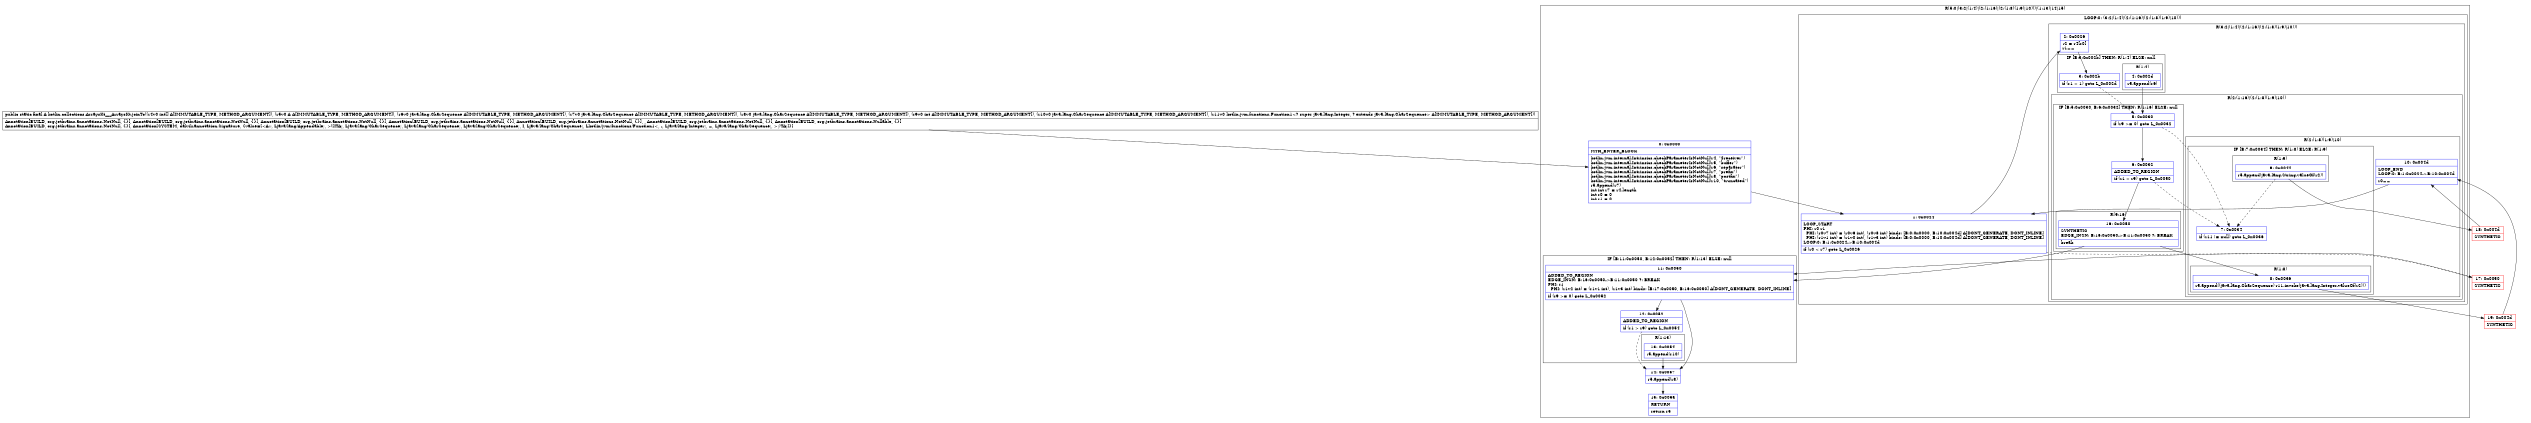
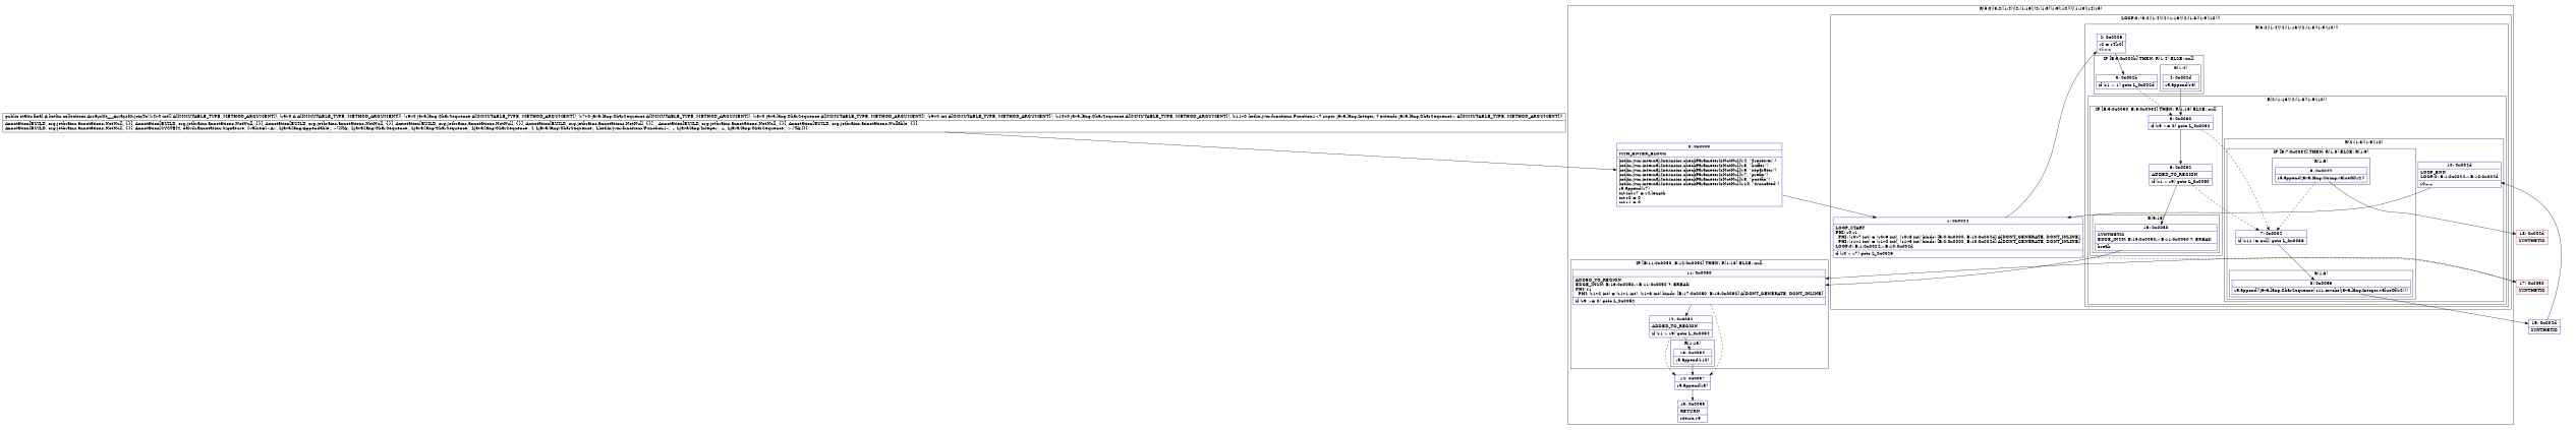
  digraph {
    node [color=blue shape=record]
    n1 [label="{4\:\ 0x002d|r5.append(r6)\l}"]
    n2 [label="{3\:\ 0x002b|if (r1 \> 1) goto L_0x002d\l}"]
    n3 [label="{16\:\ 0x0050|SYNTHETIC\lEDGE_INSN: B:16:0x0050\-\>B:11:0x0050 ?: BREAK  \l|break\l}"]
    n4 [label="{5\:\ 0x0030|if (r9 \>= 0) goto L_0x0032\l}"]
    n5 [label="{6\:\ 0x0032|ADDED_TO_REGION\l|if (r1 \> r9) goto L_0x0050\l}"]
    n6 [label="{8\:\ 0x0036|r5.append((java.lang.CharSequence) r11.invoke(java.lang.Integer.valueOf(r2)))\l}"]
    n7 [label="{9\:\ 0x0044|r5.append(java.lang.String.valueOf(r2))\l}"]
    n8 [label="{7\:\ 0x0034|if (r11 != null) goto L_0x0036\l}"]
    n9 [label="{10\:\ 0x004d|LOOP_END\lLOOP:0: B:1:0x0024\-\>B:10:0x004d\l|r0++\l}"]
    n10 [label="{2\:\ 0x0026|r2 = r4[r0]\lr1++\l}"]
    n11 [label="{1\:\ 0x0024|LOOP_START\lPHI: r0 r1 \l  PHI: (r0v7 int) = (r0v6 int), (r0v8 int) binds: [B:0:0x0000, B:10:0x004d] A[DONT_GENERATE, DONT_INLINE]\l  PHI: (r1v1 int) = (r1v0 int), (r1v3 int) binds: [B:0:0x0000, B:10:0x004d] A[DONT_GENERATE, DONT_INLINE]\lLOOP:0: B:1:0x0024\-\>B:10:0x004d\l|if (r0 \< r7) goto L_0x0026\l}"]
    n12 [label="{13\:\ 0x0054|r5.append(r10)\l}"]
    n13 [label="{11\:\ 0x0050|ADDED_TO_REGION\lEDGE_INSN: B:16:0x0050\-\>B:11:0x0050 ?: BREAK  \lPHI: r1 \l  PHI: (r1v2 int) = (r1v1 int), (r1v3 int) binds: [B:17:0x0050, B:16:0x0050] A[DONT_GENERATE, DONT_INLINE]\l|if (r9 \>= 0) goto L_0x0052\l}"]
    n14 [label="{12\:\ 0x0052|ADDED_TO_REGION\l|if (r1 \> r9) goto L_0x0054\l}"]
    n15 [label="{0\:\ 0x0000|MTH_ENTER_BLOCK\l|kotlin.jvm.internal.Intrinsics.checkParameterIsNotNull(r4, \"$receiver\")\lkotlin.jvm.internal.Intrinsics.checkParameterIsNotNull(r5, \"buffer\")\lkotlin.jvm.internal.Intrinsics.checkParameterIsNotNull(r6, \"separator\")\lkotlin.jvm.internal.Intrinsics.checkParameterIsNotNull(r7, \"prefix\")\lkotlin.jvm.internal.Intrinsics.checkParameterIsNotNull(r8, \"postfix\")\lkotlin.jvm.internal.Intrinsics.checkParameterIsNotNull(r10, \"truncated\")\lr5.append(r7)\lint int r7 = r4.length\lint r0 = 0\lint r1 = 0\l}"]
    n16 [label="{14\:\ 0x0057|r5.append(r8)\l}"]
    n17 [label="{15\:\ 0x005a|RETURN\l|return r5\l}"]
-   n18 [color=red label="{19\:\ 0x004d|SYNTHETIC\l}"]
+   n18 [label="{19\:\ 0x004d|SYNTHETIC\l}"]
    n19 [color=red label="{18\:\ 0x004d|SYNTHETIC\l}"]
    n20 [color=red label="{17\:\ 0x0050|SYNTHETIC\l}"]
    n21 [label="{public static final A kotlin.collections.ArraysKt___ArraysKt.joinTo((r4v0 int[] A[IMMUTABLE_TYPE, METHOD_ARGUMENT]), (r5v0 A A[IMMUTABLE_TYPE, METHOD_ARGUMENT]), (r6v0 java.lang.CharSequence A[IMMUTABLE_TYPE, METHOD_ARGUMENT]), (r7v0 java.lang.CharSequence A[IMMUTABLE_TYPE, METHOD_ARGUMENT]), (r8v0 java.lang.CharSequence A[IMMUTABLE_TYPE, METHOD_ARGUMENT]), (r9v0 int A[IMMUTABLE_TYPE, METHOD_ARGUMENT]), (r10v0 java.lang.CharSequence A[IMMUTABLE_TYPE, METHOD_ARGUMENT]), (r11v0 kotlin.jvm.functions.Function1\<? super java.lang.Integer, ? extends java.lang.CharSequence\> A[IMMUTABLE_TYPE, METHOD_ARGUMENT]))  | Annotation[BUILD, org.jetbrains.annotations.NotNull, \{\}], Annotation[BUILD, org.jetbrains.annotations.NotNull, \{\}], Annotation[BUILD, org.jetbrains.annotations.NotNull, \{\}], Annotation[BUILD, org.jetbrains.annotations.NotNull, \{\}], Annotation[BUILD, org.jetbrains.annotations.NotNull, \{\}], , Annotation[BUILD, org.jetbrains.annotations.NotNull, \{\}], Annotation[BUILD, org.jetbrains.annotations.Nullable, \{\}]\lAnnotation[BUILD, org.jetbrains.annotations.NotNull, \{\}], Annotation[SYSTEM, dalvik.annotation.Signature, \{value=[\<A::, Ljava\/lang\/Appendable;, \>([ITA;, Ljava\/lang\/CharSequence;, Ljava\/lang\/CharSequence;, Ljava\/lang\/CharSequence;, I, Ljava\/lang\/CharSequence;, Lkotlin\/jvm\/functions\/Function1\<, \-, Ljava\/lang\/Integer;, +, Ljava\/lang\/CharSequence;, \>;)TA;]\}]\l}" color=""]
    subgraph cluster_1 {
      label="R(5:0|(3:2|(1:4)|(2:(1:16)|(2:(1:8)(1:9)|10)))|(1:13)|14|15)"
      n15
      n16
      n17
      subgraph cluster_2 {
        label="LOOP:0: (3:2|(1:4)|(2:(1:16)|(2:(1:8)(1:9)|10)))"
        n11
        subgraph cluster_3 {
          label="R(3:2|(1:4)|(2:(1:16)|(2:(1:8)(1:9)|10)))"
          n10
          subgraph cluster_4 {
            label="IF [B:3:0x002b] THEN: R(1:4) ELSE: null"
            n2
            subgraph cluster_5 {
              label="R(1:4)"
              n1
            }
          }
          subgraph cluster_6 {
            label="R(2:(1:16)|(2:(1:8)(1:9)|10))"
            subgraph cluster_7 {
              label="IF [B:5:0x0030, B:6:0x0032] THEN: R(1:16) ELSE: null"
              n4
              n5
              subgraph cluster_8 {
                label="R(9:16)"
                n3
              }
            }
            subgraph cluster_9 {
              label="R(2:(1:8)(1:9)|10)"
              n9
              subgraph cluster_10 {
                label="IF [B:7:0x0034] THEN: R(1:8) ELSE: R(1:9)"
                n8
                subgraph cluster_11 {
                  label="R(1:8)"
                  n6
                }
                subgraph cluster_12 {
                  label="R(1:9)"
                  n7
                }
              }
            }
          }
        }
      }
      subgraph cluster_13 {
        label="IF [B:11:0x0050, B:12:0x0052] THEN: R(1:13) ELSE: null"
        n13
        n14
        subgraph cluster_14 {
          label="R(1:13)"
          n12
        }
      }
    }
    n1 -> n4
    n2 -> n4 [style=dashed]
    n3 -> n13
    n4 -> n5
    n4 -> n8 [style=dashed]
    n5 -> n3
    n5 -> n8 [style=dashed]
    n6 -> n18
    n7 -> n8 [style=dashed]
    n7 -> n19
-   n3 -> n6
+   n8 -> n6
    n9 -> n11
    n10 -> n2
    n11 -> n10
    n11 -> n20 [style=dashed]
    n12 -> n16
    n13 -> n14
-   n13 -> n16 [style=solid]
+   n13 -> n16 [style=dashed]
+   n14 -> n12
    n14 -> n16 [style=dashed]
    n15 -> n11
    n16 -> n17
    n18 -> n9
-   n19 -> n9
    n20 -> n13
    n21 -> n15
  }
